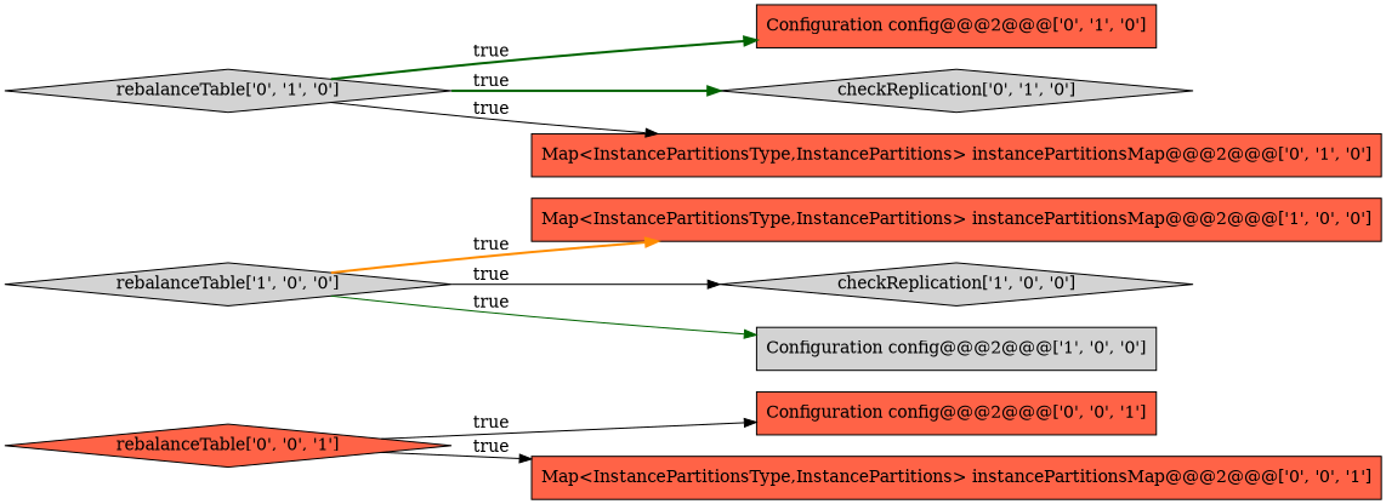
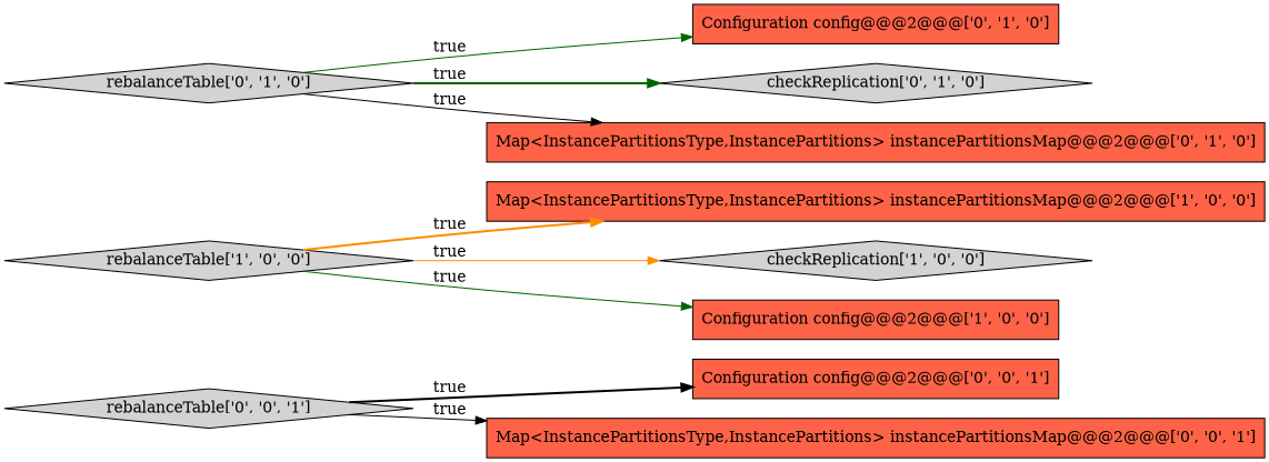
  digraph {
    rankdir=LR
    node [fillcolor=tomato shape=box style=filled]
    edge [color=darkgreen style=solid]
    n1 [label="Configuration config@@@2@@@['0', '0', '1']"]
    n2 [label="Map<InstancePartitionsType,InstancePartitions> instancePartitionsMap@@@2@@@['1', '0', '0']"]
    n3 [fillcolor=lightgray label="rebalanceTable['0', '1', '0']" shape=diamond]
    n4 [label="Configuration config@@@2@@@['0', '1', '0']"]
    n5 [fillcolor=lightgray label="checkReplication['0', '1', '0']" shape=diamond]
    n6 [label="Map<InstancePartitionsType,InstancePartitions> instancePartitionsMap@@@2@@@['0', '1', '0']"]
    n7 [fillcolor=lightgray label="checkReplication['1', '0', '0']" shape=diamond]
-   n8 [label="rebalanceTable['0', '0', '1']" shape=diamond]
+   n8 [fillcolor=lightgray label="rebalanceTable['0', '0', '1']" shape=diamond]
    n9 [label="Map<InstancePartitionsType,InstancePartitions> instancePartitionsMap@@@2@@@['0', '0', '1']"]
-   n10 [fillcolor=lightgray label="Configuration config@@@2@@@['1', '0', '0']"]
+   n10 [label="Configuration config@@@2@@@['1', '0', '0']"]
    n11 [fillcolor=lightgray label="rebalanceTable['1', '0', '0']" shape=diamond]
-   n3 -> n4 [label=true style=bold]
+   n3 -> n4 [label=true]
    n3 -> n5 [label=true style=bold]
    n3 -> n6 [color=black label=true]
-   n8 -> n1 [color=black label=true]
+   n8 -> n1 [color=black label=true style=bold]
    n8 -> n9 [color=black label=true]
    n11 -> n2 [color=darkorange label=true style=bold]
-   n11 -> n7 [color=black label=true]
+   n11 -> n7 [color=darkorange label=true]
    n11 -> n10 [label=true]
  }
